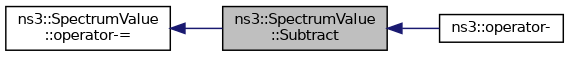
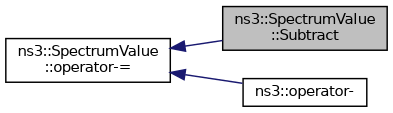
  digraph {
    rankdir=LR
    node [color=black fillcolor=white fontname=Helvetica fontsize=10 shape=record style=filled]
    edge [color=midnightblue dir=back fontname=Helvetica fontsize=10 labelfontname=Helvetica labelfontsize=10 style=solid]
    n1 [fillcolor=grey75 fontcolor=black height=0.2 label="ns3::SpectrumValue\l::Subtract" width=0.4]
    n2 [height=0.2 label="ns3::operator-" width=0.4]
    n3 [height=0.2 label="ns3::SpectrumValue\l::operator-=" width=0.4]
-   n1 -> n2
+   n3 -> n2
    n3 -> n1
  }
